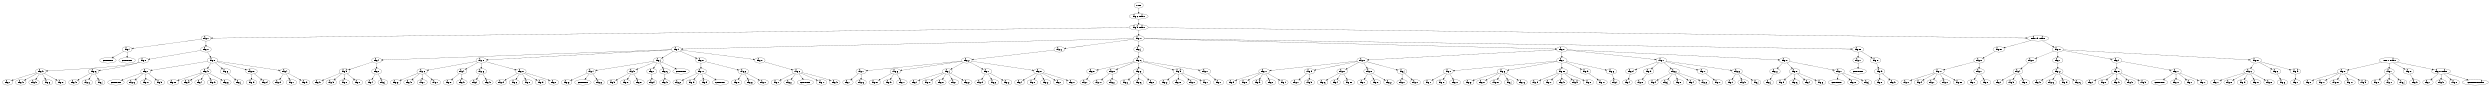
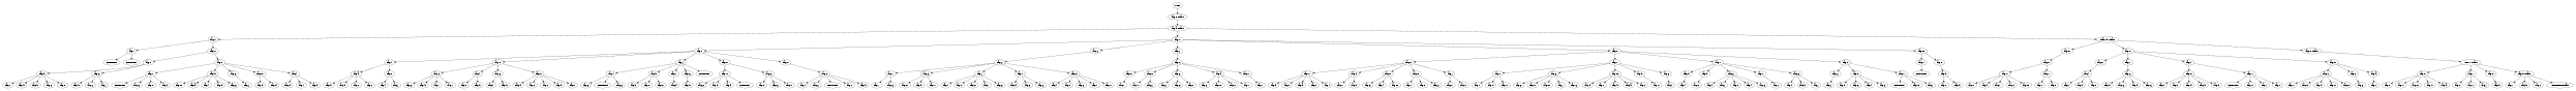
  digraph {
    n1 [label=root]
    n2 [label="tag c :start"]
    n3 [label="tag a :start"]
    n4 [label="tag t"]
    n5 [label="tag w"]
    n6 [label="start b :start"]
    n7 [label="tag i"]
    n8 [label="tag u"]
    n9 [label="tag i"]
    n10 [label="tag y"]
    n11 [label="tag j"]
    n12 [label="tag o"]
    n13 [label="tag m"]
    n14 [label="tag m"]
    n15 [label="tag w"]
+   n16 [label="tag n :start"]
    n17 [label=comment]
    n18 [label=comment]
    n19 [label="tag u"]
    n20 [label="tag e"]
    n21 [label="tag b"]
    n22 [label="tag q"]
    n23 [label="tag r"]
    n24 [label="tag k"]
    n25 [label="tag q"]
    n26 [label="tag m"]
    n27 [label="tag l"]
    n28 [label="tag r"]
    n29 [label="tag k"]
    n30 [label="tag h"]
    n31 [label="tag q"]
    n32 [label="tag n"]
    n33 [label="tag b"]
    n34 [label="tag y"]
    n35 [label="tag j"]
    n36 [label=comment]
    n37 [label="tag q"]
    n38 [label="tag w"]
    n39 [label="tag k"]
    n40 [label="tag m"]
    n41 [label="tag a"]
    n42 [label="tag l"]
    n43 [label="tag k"]
    n44 [label="tag g"]
    n45 [label="tag j"]
    n46 [label="tag d"]
    n47 [label="tag d"]
    n48 [label="tag d"]
    n49 [label="tag v"]
    n50 [label="tag h"]
    n51 [label="tag l"]
    n52 [label="tag e"]
    n53 [label="tag j"]
    n54 [label="tag n"]
    n55 [label="tag o"]
    n56 [label="tag y"]
    n57 [label="tag c"]
    n58 [label="tag n"]
    n59 [label="tag z"]
    n60 [label="tag v"]
    n61 [label="tag o"]
    n62 [label="tag z"]
    n63 [label="tag n"]
    n64 [label="tag a"]
    n65 [label="tag t"]
    n66 [label="tag c"]
    n67 [label="tag l"]
    n68 [label="tag g"]
    n69 [label="tag x"]
    n70 [label="tag i"]
    n71 [label="tag h"]
    n72 [label="tag r"]
    n73 [label="tag q"]
    n74 [label=comment]
    n75 [label="tag w"]
    n76 [label="tag p"]
    n77 [label="tag c"]
    n78 [label="tag h"]
    n79 [label="tag b"]
    n80 [label="tag s"]
    n81 [label="tag z"]
    n82 [label="tag l"]
    n83 [label="tag j"]
    n84 [label="tag g"]
    n85 [label="tag b"]
    n86 [label="tag r"]
    n87 [label="tag v"]
    n88 [label="tag x"]
    n89 [label="tag h"]
    n90 [label="tag f"]
    n91 [label="tag k"]
    n92 [label="tag d"]
    n93 [label="tag c"]
    n94 [label="tag u"]
    n95 [label="tag d"]
    n96 [label="tag t"]
    n97 [label="tag g"]
    n98 [label=comment]
    n99 [label="tag g"]
    n100 [label="tag k"]
    n101 [label="tag n"]
    n102 [label="tag e"]
    n103 [label="tag f"]
    n104 [label="tag k"]
    n105 [label="tag p"]
    n106 [label="tag d"]
    n107 [label="tag f"]
    n108 [label=comment]
    n109 [label="tag n"]
    n110 [label="tag g"]
    n111 [label="tag u"]
    n112 [label="tag t"]
    n113 [label="tag y"]
    n114 [label=comment]
    n115 [label="tag v"]
    n116 [label="tag k"]
    n117 [label="tag r"]
    n118 [label="tag g"]
    n119 [label="tag j"]
    n120 [label="tag z"]
    n121 [label="tag n"]
    n122 [label="tag z"]
    n123 [label="tag q"]
    n124 [label="tag m"]
    n125 [label="tag k"]
    n126 [label="tag v"]
    n127 [label="tag i"]
    n128 [label="tag u"]
    n129 [label="tag n"]
    n130 [label="tag t"]
    n131 [label="tag p"]
    n132 [label="tag d"]
    n133 [label="tag p"]
    n134 [label="tag y"]
    n135 [label="tag l"]
    n136 [label="tag u"]
    n137 [label="tag y"]
    n138 [label="tag z"]
    n139 [label="tag u"]
    n140 [label="tag e"]
    n141 [label="tag n"]
    n142 [label="tag p"]
    n143 [label="tag a"]
    n144 [label="tag w"]
    n145 [label="tag r"]
    n146 [label="tag w"]
    n147 [label="tag y"]
    n148 [label="tag y"]
    n149 [label="tag q"]
    n150 [label="tag t"]
    n151 [label="tag y"]
    n152 [label="tag m"]
    n153 [label="tag o"]
    n154 [label="tag v"]
    n155 [label="tag r"]
    n156 [label="tag w"]
    n157 [label="tag d"]
    n158 [label="tag x"]
    n159 [label="tag e"]
    n160 [label="tag j"]
    n161 [label="tag t"]
    n162 [label="tag g"]
    n163 [label="tag m"]
    n164 [label="tag h"]
    n165 [label="tag q"]
    n166 [label="tag d"]
    n167 [label="tag b"]
    n168 [label="tag y"]
    n169 [label="tag v"]
    n170 [label="tag g"]
    n171 [label="tag y"]
    n172 [label="tag n"]
    n173 [label="tag v"]
    n174 [label="tag f"]
    n175 [label="tag x"]
    n176 [label="tag a"]
    n177 [label="tag t"]
    n178 [label="tag i"]
    n179 [label="tag v"]
    n180 [label="tag b"]
    n181 [label="tag q"]
    n182 [label="tag l"]
    n183 [label="tag m"]
    n184 [label="tag r"]
    n185 [label="tag x"]
    n186 [label="tag y"]
    n187 [label="tag s"]
    n188 [label="tag u"]
    n189 [label="tag r"]
    n190 [label="tag n"]
    n191 [label="tag w"]
    n192 [label="tag g"]
    n193 [label="tag x"]
    n194 [label="tag m"]
    n195 [label="tag j"]
    n196 [label="tag q"]
    n197 [label="tag d"]
    n198 [label="tag v"]
    n199 [label="tag k"]
    n200 [label="tag a"]
    n201 [label="tag s"]
    n202 [label="tag w"]
    n203 [label="tag i"]
    n204 [label="tag l"]
    n205 [label="tag x"]
    n206 [label="tag f"]
    n207 [label="tag j"]
    n208 [label="tag o"]
    n209 [label="tag l"]
    n210 [label="tag p"]
    n211 [label="tag v"]
    n212 [label="tag i"]
    n213 [label="tag k"]
    n214 [label="tag j"]
    n215 [label="tag j"]
    n216 [label="tag d"]
    n217 [label="tag q"]
    n218 [label="tag l"]
    n219 [label="tag q"]
    n220 [label=comment]
    n221 [label="tag m"]
    n222 [label="tag j"]
    n223 [label=comment]
    n224 [label="tag h"]
    n225 [label="tag o"]
    n226 [label="tag b"]
    n227 [label="tag n"]
    n228 [label="tag x"]
    n229 [label="tag z"]
    n230 [label="tag f"]
    n231 [label="tag m"]
    n232 [label="root z :start"]
    n233 [label="tag w"]
    n234 [label="tag v"]
    n235 [label="tag o"]
    n236 [label="tag f"]
    n237 [label="tag r"]
    n238 [label="tag o"]
    n239 [label="tag m"]
    n240 [label="tag r"]
    n241 [label="tag o"]
    n242 [label="tag l"]
    n243 [label="tag y"]
    n244 [label="tag e"]
    n245 [label="tag v"]
    n246 [label="tag c"]
    n247 [label="tag c"]
    n248 [label="tag a"]
    n249 [label="tag i"]
    n250 [label="tag h"]
    n251 [label="tag e"]
    n252 [label="tag k"]
    n253 [label="tag q"]
    n254 [label="tag d"]
    n255 [label="tag q"]
    n256 [label="tag i"]
    n257 [label="tag x"]
    n258 [label="tag h"]
    n259 [label="tag b"]
    n260 [label="tag b"]
    n261 [label=comment]
    n262 [label="tag w"]
    n263 [label="tag r"]
    n264 [label="tag v"]
    n265 [label="tag v"]
    n266 [label="tag e"]
    n267 [label="tag d"]
    n268 [label="tag x"]
    n269 [label="tag e"]
    n270 [label="tag g"]
    n271 [label="tag r"]
    n272 [label="tag n"]
    n273 [label="tag r"]
    n274 [label="tag n"]
    n275 [label="tag x :start"]
    n276 [label="tag t"]
    n277 [label="tag w"]
    n278 [label="tag m"]
    n279 [label="tag w"]
    n280 [label="tag a"]
    n281 [label="tag t"]
    n282 [label="tag z"]
    n283 [label="tag j"]
    n284 [label="tag b"]
    n285 [label="tag s"]
    n286 [label="tag k"]
    n287 [label="tag s"]
    n288 [label=" :comment_start"]
    n1 -> n2
    n2 -> n3
    n3 -> n4
    n3 -> n5
    n3 -> n6
    n4 -> n7
    n4 -> n8
    n5 -> n9
    n5 -> n10
    n5 -> n11
    n5 -> n12
    n5 -> n13
    n6 -> n14
    n6 -> n15
+   n6 -> n16
    n7 -> n17
    n7 -> n18
    n8 -> n19
    n8 -> n20
    n9 -> n51
    n9 -> n52
    n9 -> n53
    n9 -> n54
    n9 -> n55
    n10 -> n56
    n11 -> n57
    n12 -> n58
    n12 -> n59
    n12 -> n60
    n12 -> n61
    n13 -> n62
    n13 -> n63
    n14 -> n227
    n15 -> n228
    n15 -> n229
    n15 -> n230
    n15 -> n231
+   n16 -> n232
    n19 -> n21
    n19 -> n22
    n20 -> n23
    n20 -> n24
    n20 -> n25
    n20 -> n26
    n20 -> n27
    n21 -> n28
    n21 -> n29
    n21 -> n30
    n21 -> n31
    n21 -> n32
    n22 -> n33
    n22 -> n34
    n22 -> n35
    n23 -> n36
    n23 -> n37
    n23 -> n38
    n23 -> n39
    n24 -> n40
    n24 -> n41
    n24 -> n42
    n24 -> n43
    n24 -> n44
    n25 -> n45
    n26 -> n46
    n26 -> n47
    n27 -> n48
    n27 -> n49
    n27 -> n50
    n51 -> n64
    n51 -> n65
    n52 -> n66
    n52 -> n67
    n52 -> n68
    n52 -> n69
    n53 -> n70
    n53 -> n71
    n53 -> n72
    n53 -> n73
    n53 -> n74
    n54 -> n75
    n54 -> n76
    n55 -> n77
    n56 -> n117
    n56 -> n118
    n56 -> n119
    n56 -> n120
    n56 -> n121
    n57 -> n140
    n57 -> n141
    n57 -> n142
    n57 -> n143
    n57 -> n144
    n58 -> n156
    n58 -> n157
    n58 -> n158
    n58 -> n159
    n58 -> n160
    n59 -> n161
    n59 -> n162
    n59 -> n163
    n59 -> n164
    n59 -> n165
    n60 -> n166
    n60 -> n167
    n60 -> n168
    n60 -> n169
    n60 -> n170
    n61 -> n171
    n61 -> n172
    n61 -> n173
    n62 -> n223
    n63 -> n224
    n64 -> n78
    n64 -> n79
    n64 -> n80
    n64 -> n81
    n65 -> n82
    n65 -> n83
    n66 -> n84
    n66 -> n85
    n66 -> n86
    n66 -> n87
    n67 -> n88
    n67 -> n89
    n68 -> n90
    n68 -> n91
    n69 -> n92
    n69 -> n93
    n69 -> n94
    n69 -> n95
    n69 -> n96
    n70 -> n97
    n70 -> n98
    n70 -> n99
    n71 -> n100
    n71 -> n101
    n71 -> n102
    n72 -> n103
    n73 -> n104
    n75 -> n105
    n75 -> n106
    n75 -> n107
    n75 -> n108
    n76 -> n109
    n76 -> n110
    n76 -> n111
    n77 -> n112
    n77 -> n113
    n77 -> n114
    n77 -> n115
    n77 -> n116
    n117 -> n122
    n117 -> n123
    n118 -> n124
    n118 -> n125
    n118 -> n126
    n119 -> n127
    n119 -> n128
    n119 -> n129
    n119 -> n130
    n119 -> n131
    n120 -> n132
    n120 -> n133
    n120 -> n134
    n121 -> n135
    n121 -> n136
    n121 -> n137
    n121 -> n138
    n121 -> n139
    n140 -> n145
    n141 -> n146
    n141 -> n147
    n142 -> n148
    n142 -> n149
    n142 -> n150
    n143 -> n151
    n143 -> n152
    n143 -> n153
    n143 -> n154
    n144 -> n155
    n156 -> n174
    n156 -> n175
    n156 -> n176
    n156 -> n177
    n156 -> n178
    n157 -> n179
    n157 -> n180
    n158 -> n181
    n158 -> n182
    n158 -> n183
    n159 -> n184
    n159 -> n185
    n159 -> n186
    n160 -> n187
    n160 -> n188
    n161 -> n189
    n161 -> n190
    n161 -> n191
    n162 -> n192
    n162 -> n193
    n162 -> n194
    n162 -> n195
    n162 -> n196
    n163 -> n197
    n163 -> n198
    n163 -> n199
    n163 -> n200
    n163 -> n201
    n164 -> n202
    n165 -> n203
    n166 -> n204
    n167 -> n205
    n168 -> n206
    n168 -> n207
    n168 -> n208
    n168 -> n209
    n168 -> n210
    n169 -> n211
    n170 -> n212
    n170 -> n213
    n170 -> n214
    n171 -> n215
    n172 -> n216
    n172 -> n217
    n172 -> n218
    n172 -> n219
    n173 -> n220
    n173 -> n221
    n173 -> n222
    n224 -> n225
    n224 -> n226
    n227 -> n233
    n227 -> n234
    n228 -> n242
    n229 -> n243
    n230 -> n244
    n230 -> n245
    n231 -> n246
    n231 -> n247
    n231 -> n248
    n232 -> n272
    n232 -> n273
    n232 -> n274
    n232 -> n275
    n233 -> n235
    n233 -> n236
    n233 -> n237
    n233 -> n238
    n233 -> n239
    n234 -> n240
    n234 -> n241
    n242 -> n249
    n242 -> n250
    n242 -> n251
    n243 -> n252
    n243 -> n253
    n243 -> n254
    n243 -> n255
    n244 -> n256
    n244 -> n257
    n244 -> n258
    n244 -> n259
    n244 -> n260
    n245 -> n261
    n245 -> n262
    n245 -> n263
    n245 -> n264
    n246 -> n265
    n246 -> n266
    n246 -> n267
    n246 -> n268
    n246 -> n269
    n247 -> n270
    n248 -> n271
    n272 -> n276
    n272 -> n277
    n272 -> n278
    n272 -> n279
    n272 -> n280
    n273 -> n281
    n273 -> n282
    n273 -> n283
    n274 -> n284
    n275 -> n285
    n275 -> n286
    n275 -> n287
    n275 -> n288
  }
